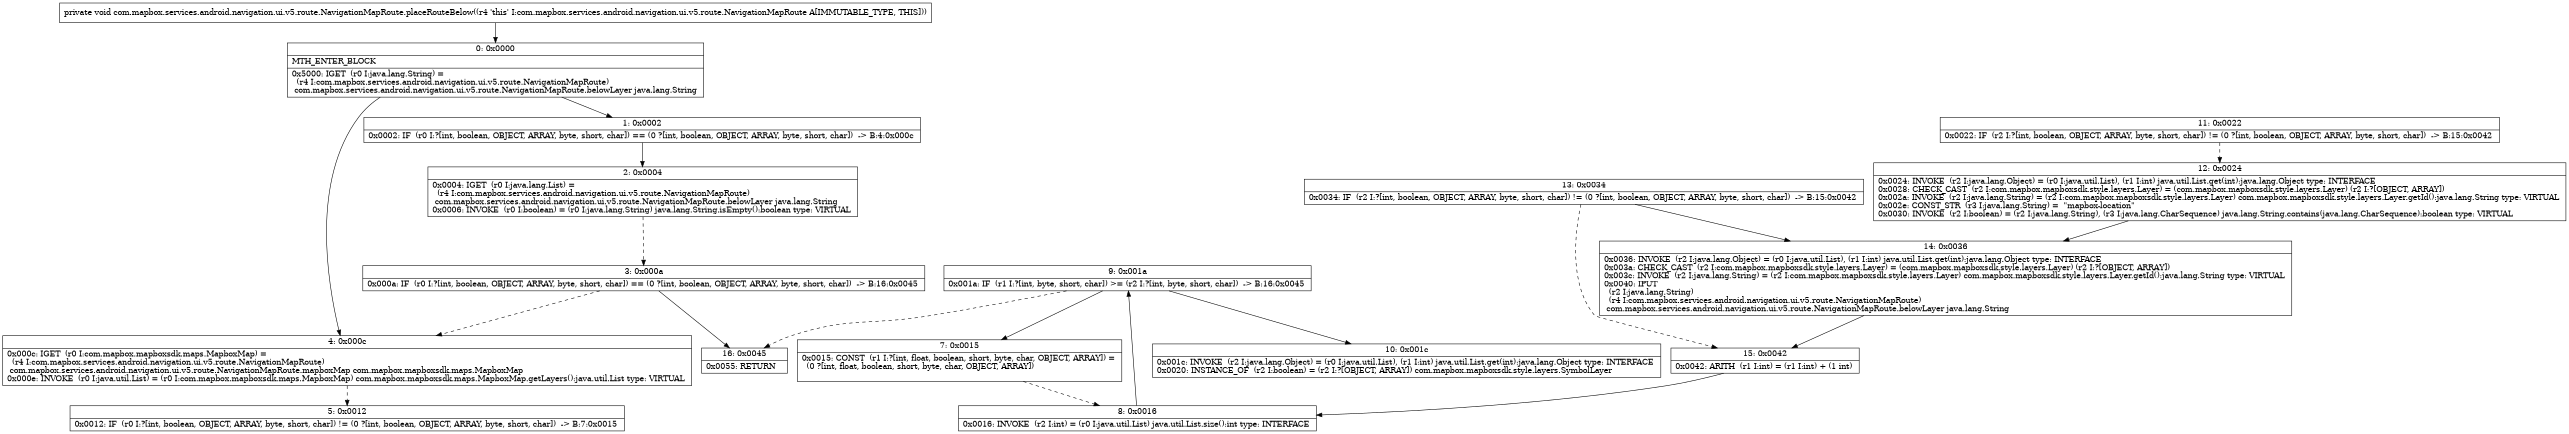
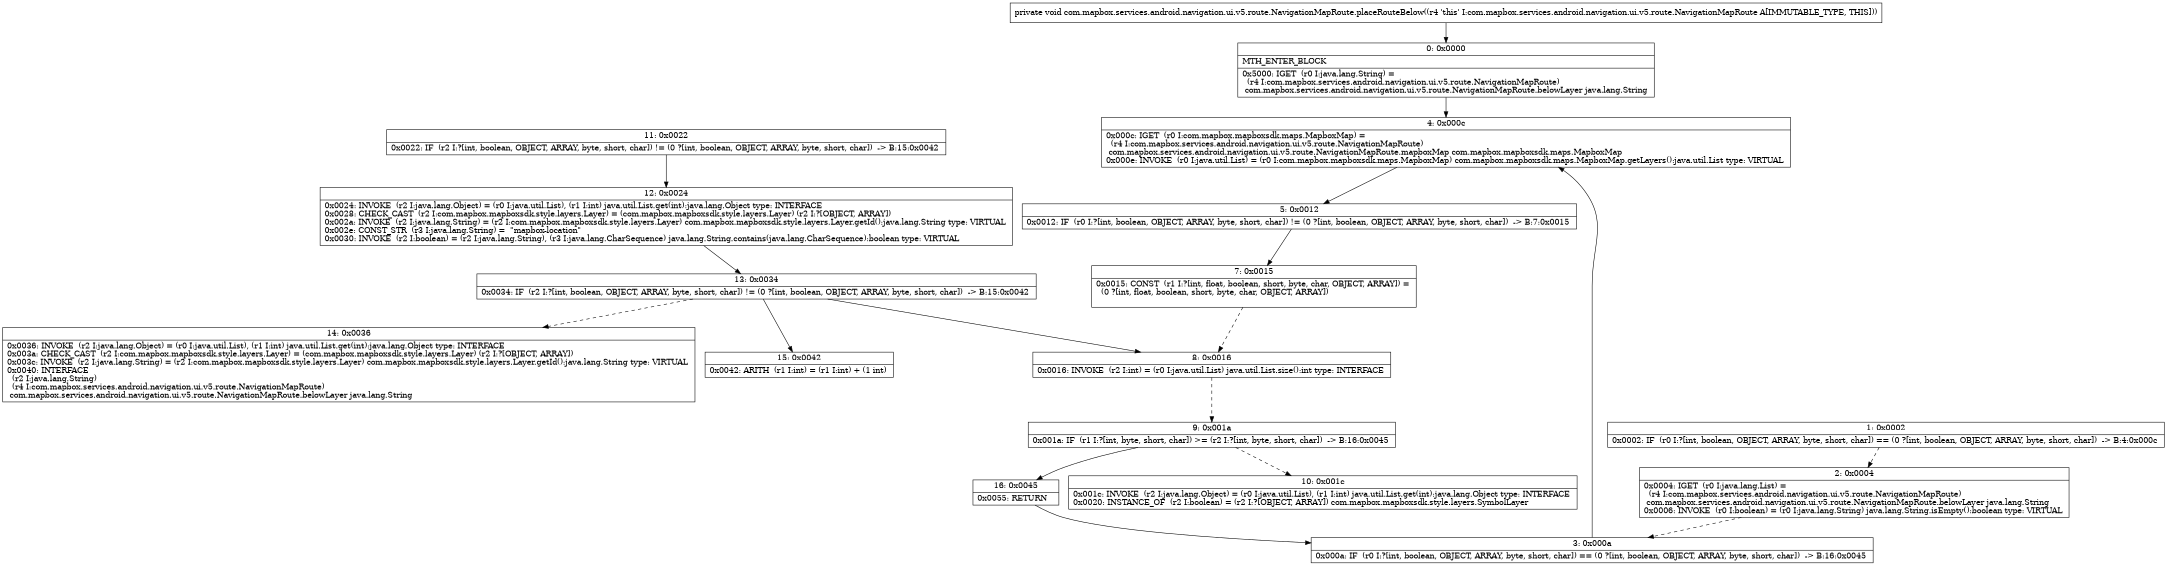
  digraph {
    node [shape=record]
    n1 [label="{0\:\ 0x0000|MTH_ENTER_BLOCK\l|0x5000: IGET  (r0 I:java.lang.String) = \l  (r4 I:com.mapbox.services.android.navigation.ui.v5.route.NavigationMapRoute)\l com.mapbox.services.android.navigation.ui.v5.route.NavigationMapRoute.belowLayer java.lang.String \l}"]
    n2 [label="{1\:\ 0x0002|0x0002: IF  (r0 I:?[int, boolean, OBJECT, ARRAY, byte, short, char]) == (0 ?[int, boolean, OBJECT, ARRAY, byte, short, char])  \-\> B:4:0x000c \l}"]
    n3 [label="{4\:\ 0x000c|0x000c: IGET  (r0 I:com.mapbox.mapboxsdk.maps.MapboxMap) = \l  (r4 I:com.mapbox.services.android.navigation.ui.v5.route.NavigationMapRoute)\l com.mapbox.services.android.navigation.ui.v5.route.NavigationMapRoute.mapboxMap com.mapbox.mapboxsdk.maps.MapboxMap \l0x000e: INVOKE  (r0 I:java.util.List) = (r0 I:com.mapbox.mapboxsdk.maps.MapboxMap) com.mapbox.mapboxsdk.maps.MapboxMap.getLayers():java.util.List type: VIRTUAL \l}"]
    n4 [label="{2\:\ 0x0004|0x0004: IGET  (r0 I:java.lang.List) = \l  (r4 I:com.mapbox.services.android.navigation.ui.v5.route.NavigationMapRoute)\l com.mapbox.services.android.navigation.ui.v5.route.NavigationMapRoute.belowLayer java.lang.String \l0x0006: INVOKE  (r0 I:boolean) = (r0 I:java.lang.String) java.lang.String.isEmpty():boolean type: VIRTUAL \l}"]
    n5 [label="{3\:\ 0x000a|0x000a: IF  (r0 I:?[int, boolean, OBJECT, ARRAY, byte, short, char]) == (0 ?[int, boolean, OBJECT, ARRAY, byte, short, char])  \-\> B:16:0x0045 \l}"]
    n6 [label="{5\:\ 0x0012|0x0012: IF  (r0 I:?[int, boolean, OBJECT, ARRAY, byte, short, char]) != (0 ?[int, boolean, OBJECT, ARRAY, byte, short, char])  \-\> B:7:0x0015 \l}"]
    n7 [label="{16\:\ 0x0045|0x0055: RETURN   \l}"]
    n8 [label="{7\:\ 0x0015|0x0015: CONST  (r1 I:?[int, float, boolean, short, byte, char, OBJECT, ARRAY]) = \l  (0 ?[int, float, boolean, short, byte, char, OBJECT, ARRAY])\l \l}"]
    n9 [label="{8\:\ 0x0016|0x0016: INVOKE  (r2 I:int) = (r0 I:java.util.List) java.util.List.size():int type: INTERFACE \l}"]
    n10 [label="{9\:\ 0x001a|0x001a: IF  (r1 I:?[int, byte, short, char]) \>= (r2 I:?[int, byte, short, char])  \-\> B:16:0x0045 \l}"]
    n11 [label="{10\:\ 0x001c|0x001c: INVOKE  (r2 I:java.lang.Object) = (r0 I:java.util.List), (r1 I:int) java.util.List.get(int):java.lang.Object type: INTERFACE \l0x0020: INSTANCE_OF  (r2 I:boolean) = (r2 I:?[OBJECT, ARRAY]) com.mapbox.mapboxsdk.style.layers.SymbolLayer \l}"]
    n12 [label="{11\:\ 0x0022|0x0022: IF  (r2 I:?[int, boolean, OBJECT, ARRAY, byte, short, char]) != (0 ?[int, boolean, OBJECT, ARRAY, byte, short, char])  \-\> B:15:0x0042 \l}"]
    n13 [label="{12\:\ 0x0024|0x0024: INVOKE  (r2 I:java.lang.Object) = (r0 I:java.util.List), (r1 I:int) java.util.List.get(int):java.lang.Object type: INTERFACE \l0x0028: CHECK_CAST  (r2 I:com.mapbox.mapboxsdk.style.layers.Layer) = (com.mapbox.mapboxsdk.style.layers.Layer) (r2 I:?[OBJECT, ARRAY]) \l0x002a: INVOKE  (r2 I:java.lang.String) = (r2 I:com.mapbox.mapboxsdk.style.layers.Layer) com.mapbox.mapboxsdk.style.layers.Layer.getId():java.lang.String type: VIRTUAL \l0x002e: CONST_STR  (r3 I:java.lang.String) =  \"mapbox\-location\" \l0x0030: INVOKE  (r2 I:boolean) = (r2 I:java.lang.String), (r3 I:java.lang.CharSequence) java.lang.String.contains(java.lang.CharSequence):boolean type: VIRTUAL \l}"]
    n14 [label="{13\:\ 0x0034|0x0034: IF  (r2 I:?[int, boolean, OBJECT, ARRAY, byte, short, char]) != (0 ?[int, boolean, OBJECT, ARRAY, byte, short, char])  \-\> B:15:0x0042 \l}"]
    n15 [label="{15\:\ 0x0042|0x0042: ARITH  (r1 I:int) = (r1 I:int) + (1 int) \l}"]
-   n16 [label="{14\:\ 0x0036|0x0036: INVOKE  (r2 I:java.lang.Object) = (r0 I:java.util.List), (r1 I:int) java.util.List.get(int):java.lang.Object type: INTERFACE \l0x003a: CHECK_CAST  (r2 I:com.mapbox.mapboxsdk.style.layers.Layer) = (com.mapbox.mapboxsdk.style.layers.Layer) (r2 I:?[OBJECT, ARRAY]) \l0x003c: INVOKE  (r2 I:java.lang.String) = (r2 I:com.mapbox.mapboxsdk.style.layers.Layer) com.mapbox.mapboxsdk.style.layers.Layer.getId():java.lang.String type: VIRTUAL \l0x0040: IPUT  \l  (r2 I:java.lang.String)\l  (r4 I:com.mapbox.services.android.navigation.ui.v5.route.NavigationMapRoute)\l com.mapbox.services.android.navigation.ui.v5.route.NavigationMapRoute.belowLayer java.lang.String \l}"]
+   n16 [label="{14\:\ 0x0036|0x0036: INVOKE  (r2 I:java.lang.Object) = (r0 I:java.util.List), (r1 I:int) java.util.List.get(int):java.lang.Object type: INTERFACE \l0x003a: CHECK_CAST  (r2 I:com.mapbox.mapboxsdk.style.layers.Layer) = (com.mapbox.mapboxsdk.style.layers.Layer) (r2 I:?[OBJECT, ARRAY]) \l0x003c: INVOKE  (r2 I:java.lang.String) = (r2 I:com.mapbox.mapboxsdk.style.layers.Layer) com.mapbox.mapboxsdk.style.layers.Layer.getId():java.lang.String type: VIRTUAL \l0x0040: INTERFACE  \l  (r2 I:java.lang.String)\l  (r4 I:com.mapbox.services.android.navigation.ui.v5.route.NavigationMapRoute)\l com.mapbox.services.android.navigation.ui.v5.route.NavigationMapRoute.belowLayer java.lang.String \l}"]
    n17 [label="{private void com.mapbox.services.android.navigation.ui.v5.route.NavigationMapRoute.placeRouteBelow((r4 'this' I:com.mapbox.services.android.navigation.ui.v5.route.NavigationMapRoute A[IMMUTABLE_TYPE, THIS])) }"]
-   n1 -> n2
    n1 -> n3
-   n2 -> n4 [style=solid]
-   n3 -> n6 [style=dashed]
+   n2 -> n4 [style=dashed]
+   n3 -> n6
    n4 -> n5 [style=dashed]
-   n5 -> n3 [style=dashed]
-   n5 -> n7
-   n10 -> n8
+   n5 -> n3 [style=solid]
+   n7 -> n5
+   n6 -> n8
    n8 -> n9 [style=dashed]
-   n9 -> n10
-   n10 -> n7 [style=dashed]
-   n10 -> n11 [style=solid]
-   n12 -> n13 [style=dashed]
-   n13 -> n16
-   n14 -> n15 [style=dashed]
-   n14 -> n16 [style=solid]
-   n15 -> n9
-   n16 -> n15
+   n9 -> n10 [style=dashed]
+   n10 -> n7
+   n10 -> n11 [style=dashed]
+   n12 -> n13 [style=solid]
+   n13 -> n14
+   n14 -> n15
+   n14 -> n16 [style=dashed]
+   n14 -> n9
    n17 -> n1
  }
